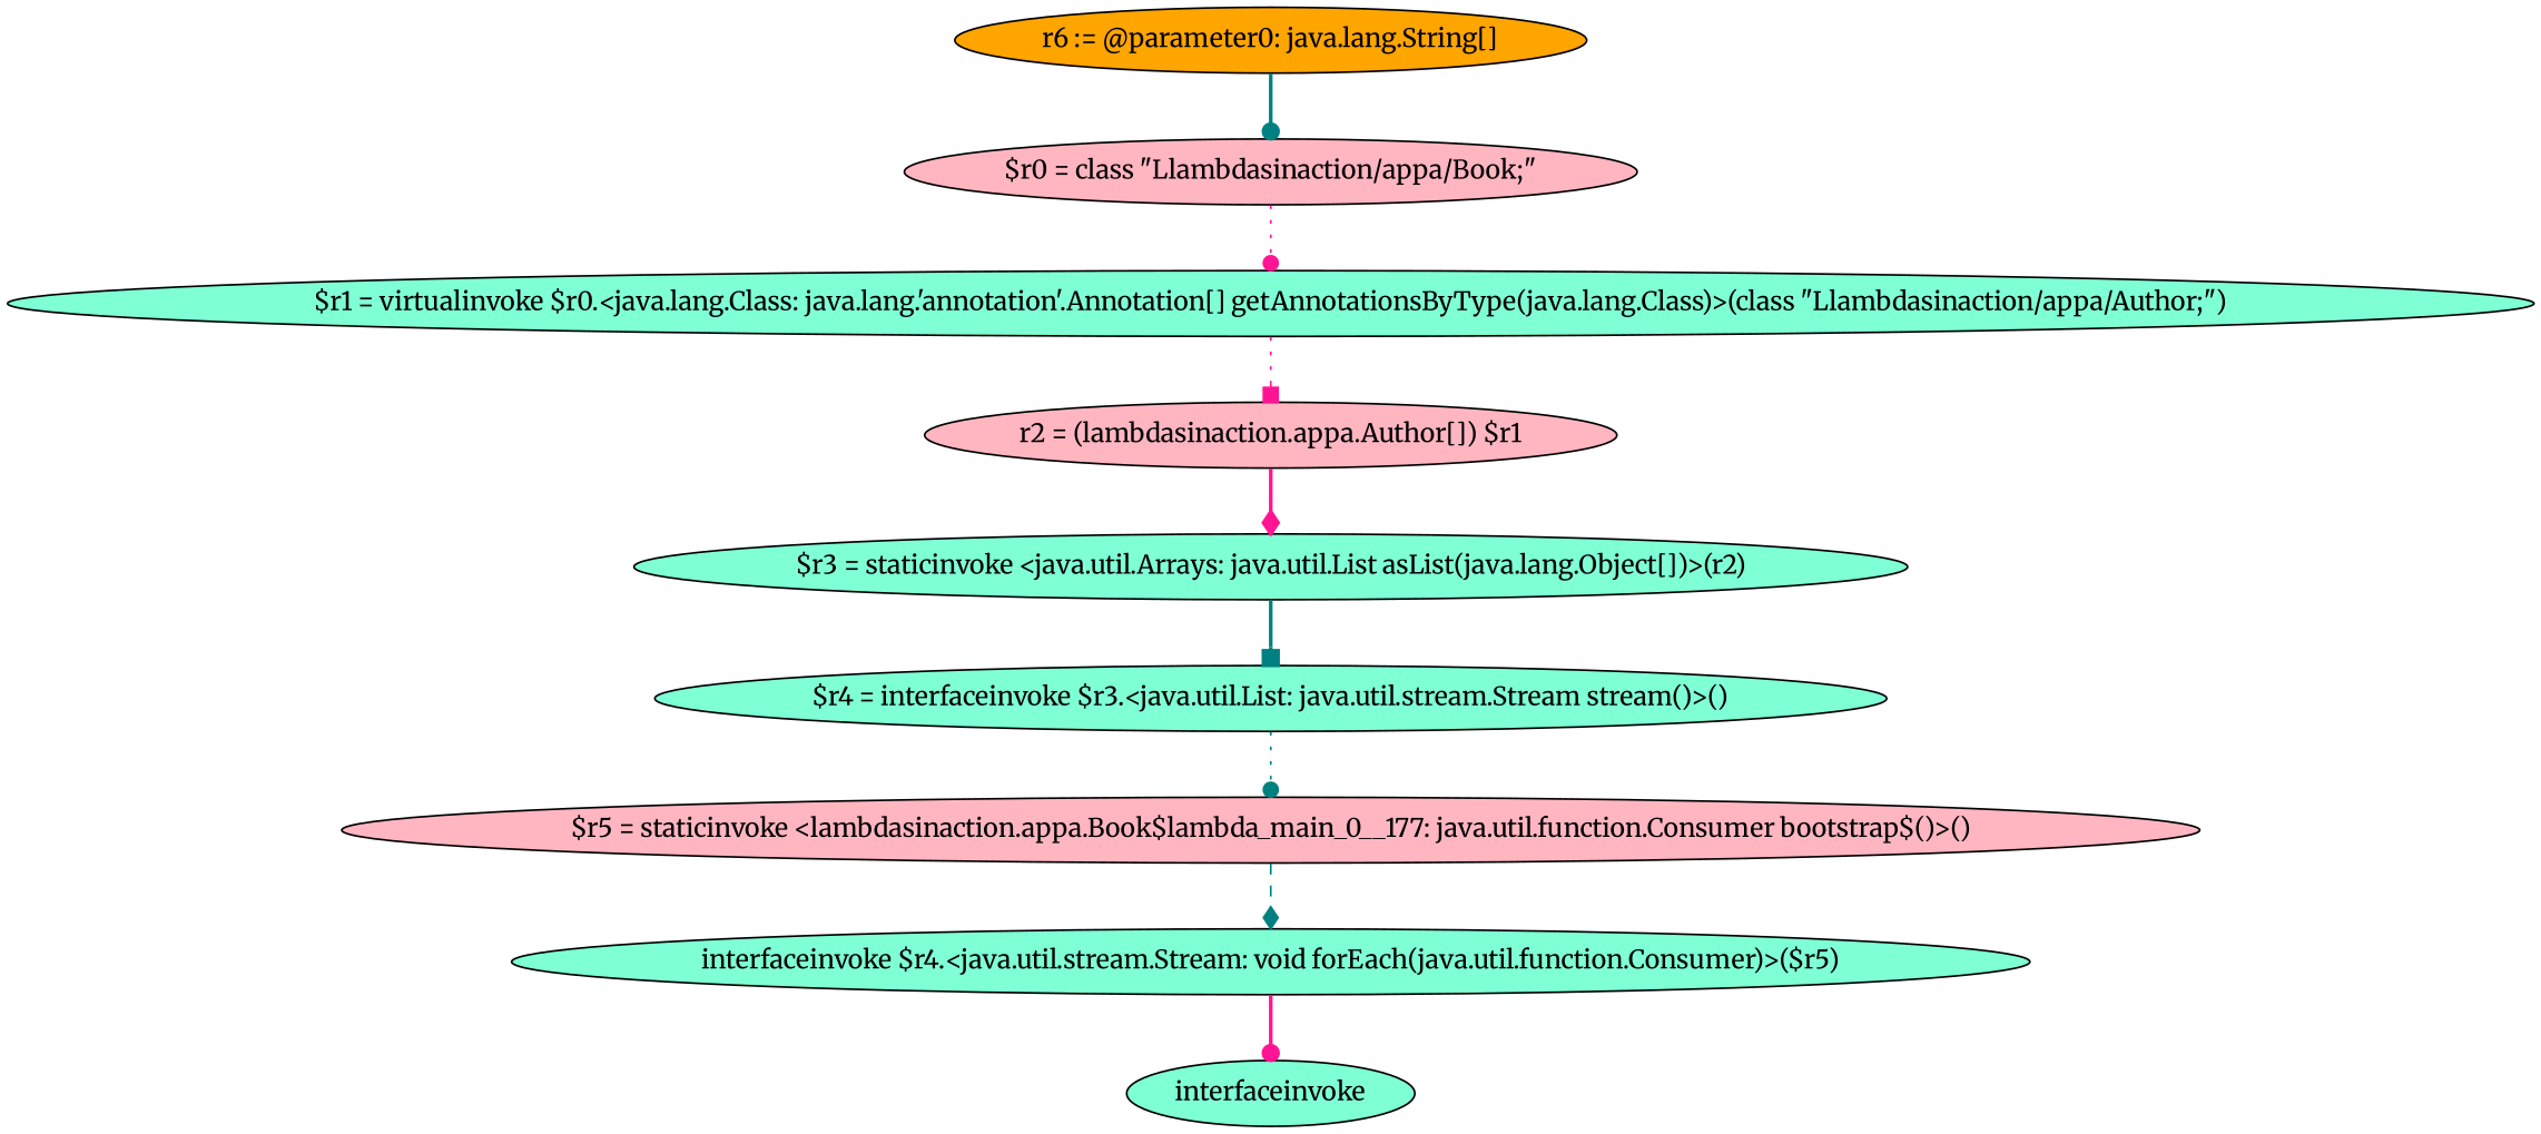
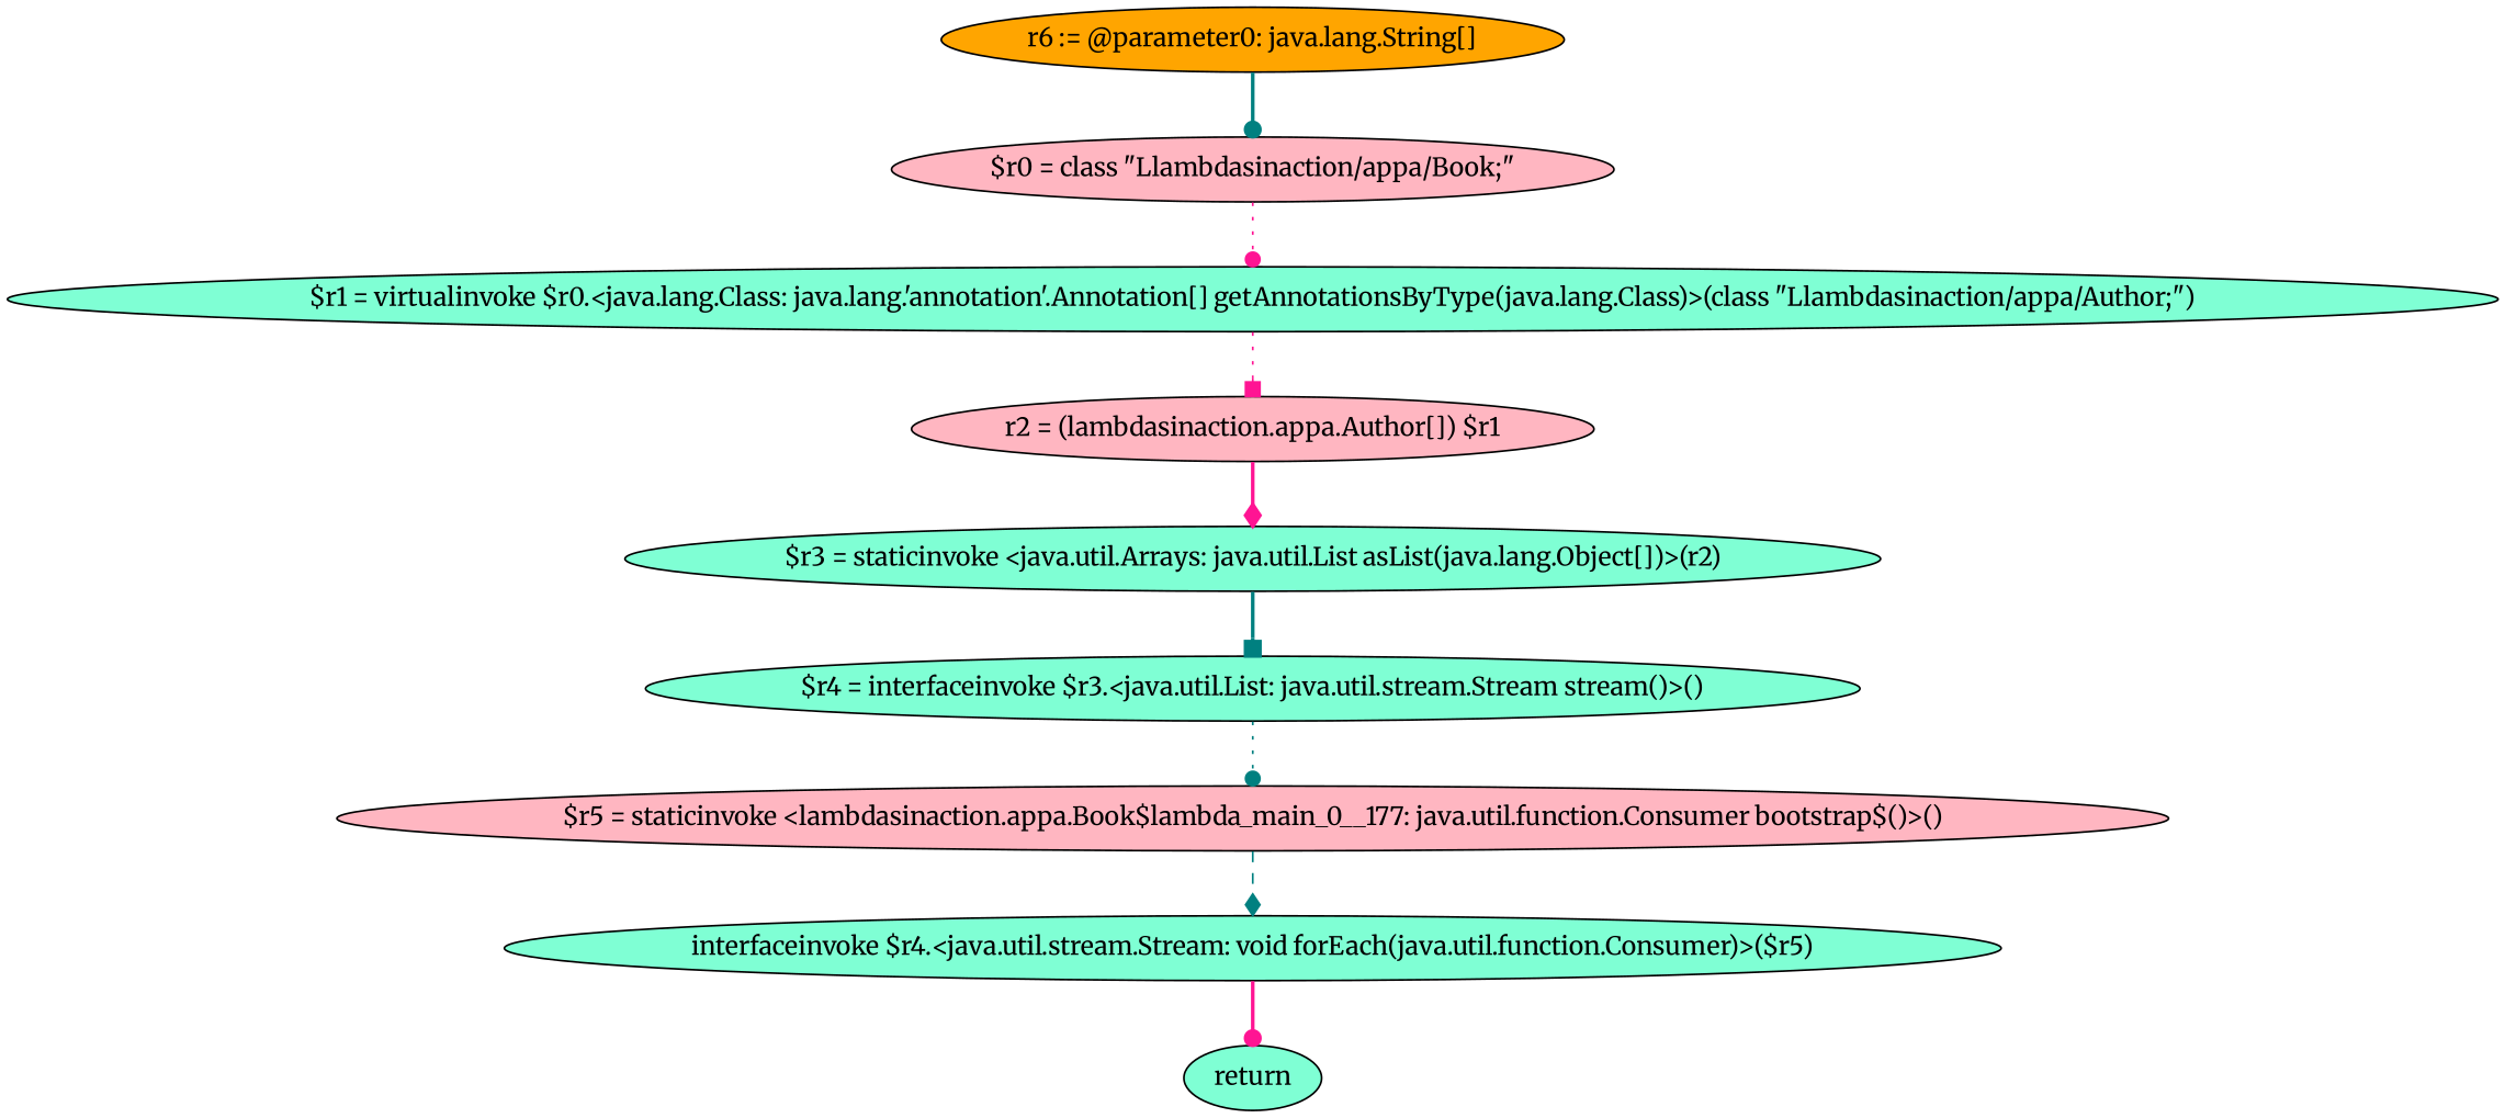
  digraph {
    fontname=Merriweather
    node [style=filled fillcolor=aquamarine fontname=Merriweather]
    edge [color=teal style=bold arrowhead=dot fontname=Merriweather]
    "r6 := @parameter0: java.lang.String[]" [fillcolor=orange]
    "$r0 = class \"Llambdasinaction/appa/Book;\"" [fillcolor=lightpink]
    "$r1 = virtualinvoke $r0.<java.lang.Class: java.lang.'annotation'.Annotation[] getAnnotationsByType(java.lang.Class)>(class \"Llambdasinaction/appa/Author;\")"
    "r2 = (lambdasinaction.appa.Author[]) $r1" [fillcolor=lightpink]
    "$r3 = staticinvoke <java.util.Arrays: java.util.List asList(java.lang.Object[])>(r2)"
    "$r4 = interfaceinvoke $r3.<java.util.List: java.util.stream.Stream stream()>()"
    "$r5 = staticinvoke <lambdasinaction.appa.Book$lambda_main_0__177: java.util.function.Consumer bootstrap$()>()" [fillcolor=lightpink]
    "interfaceinvoke $r4.<java.util.stream.Stream: void forEach(java.util.function.Consumer)>($r5)"
-   return [label=interfaceinvoke]
+   return
    "r6 := @parameter0: java.lang.String[]" -> "$r0 = class \"Llambdasinaction/appa/Book;\""
    "$r0 = class \"Llambdasinaction/appa/Book;\"" -> "$r1 = virtualinvoke $r0.<java.lang.Class: java.lang.'annotation'.Annotation[] getAnnotationsByType(java.lang.Class)>(class \"Llambdasinaction/appa/Author;\")" [color=deeppink style=dotted]
    "$r1 = virtualinvoke $r0.<java.lang.Class: java.lang.'annotation'.Annotation[] getAnnotationsByType(java.lang.Class)>(class \"Llambdasinaction/appa/Author;\")" -> "r2 = (lambdasinaction.appa.Author[]) $r1" [color=deeppink style=dotted arrowhead=box]
    "r2 = (lambdasinaction.appa.Author[]) $r1" -> "$r3 = staticinvoke <java.util.Arrays: java.util.List asList(java.lang.Object[])>(r2)" [color=deeppink arrowhead=diamond]
    "$r3 = staticinvoke <java.util.Arrays: java.util.List asList(java.lang.Object[])>(r2)" -> "$r4 = interfaceinvoke $r3.<java.util.List: java.util.stream.Stream stream()>()" [arrowhead=box]
    "$r4 = interfaceinvoke $r3.<java.util.List: java.util.stream.Stream stream()>()" -> "$r5 = staticinvoke <lambdasinaction.appa.Book$lambda_main_0__177: java.util.function.Consumer bootstrap$()>()" [style=dotted]
    "$r5 = staticinvoke <lambdasinaction.appa.Book$lambda_main_0__177: java.util.function.Consumer bootstrap$()>()" -> "interfaceinvoke $r4.<java.util.stream.Stream: void forEach(java.util.function.Consumer)>($r5)" [style=dashed arrowhead=diamond]
    "interfaceinvoke $r4.<java.util.stream.Stream: void forEach(java.util.function.Consumer)>($r5)" -> return [color=deeppink]
  }
